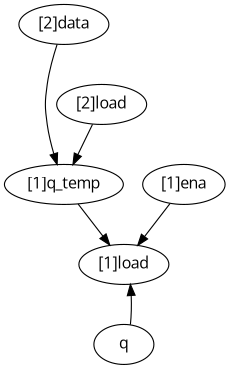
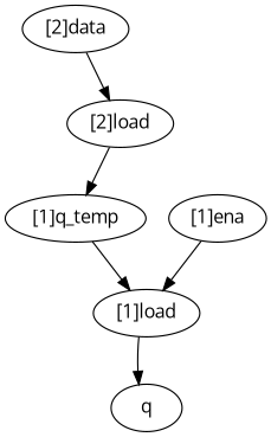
  strict digraph {
    fontname="Open Sans"
    node [complexity=1 fontname="Open Sans" importance=0.728813394229 rank=0.491525590287]
    edge [fontname="Open Sans"]
    "[2]data" [complexity=4 rank=0.182203348557]
    "[1]q_temp" [complexity=2 importance=0.593220091343 rank=0.296610045672]
    "[1]load" [importance=0.491525590287]
    q [complexity=0 importance=0.355932287401 rank=0.0]
    "[1]ena" [importance=0.491525590287]
    "[2]load" [complexity=3 rank=0.242937798076]
-   "[2]data" -> "[1]q_temp"
+   "[2]data" -> "[2]load"
    "[1]q_temp" -> "[1]load"
-   q -> "[1]load"
+   "[1]load" -> q
    "[1]ena" -> "[1]load"
    "[2]load" -> "[1]q_temp"
  }
